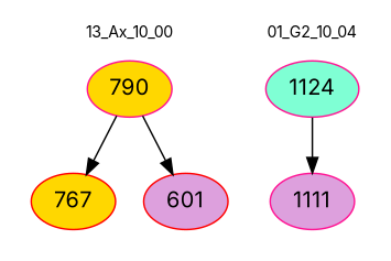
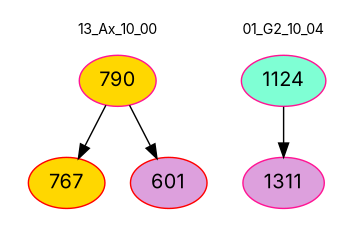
  digraph {
    fontname=Inter
    node [color=deeppink fillcolor=gold fontname=Inter style=filled]
    edge [color=black fontname=Inter]
    n1 [label=790]
    n2 [color=red label=767]
    n3 [color=red fillcolor=plum label=601]
    n4 [fillcolor=aquamarine label=1124]
-   n5 [fillcolor=plum label=1111]
+   n5 [fillcolor=plum label=1311]
    subgraph cluster_1 {
      color=white
      fontsize=10
      label="13_Ax_10_00"
      n1
      n2
      n3
    }
    subgraph cluster_2 {
      color=white
      fontsize=10
      label="01_G2_10_04"
      n4
      n5
    }
    n1 -> n2
    n1 -> n3
    n4 -> n5
  }
